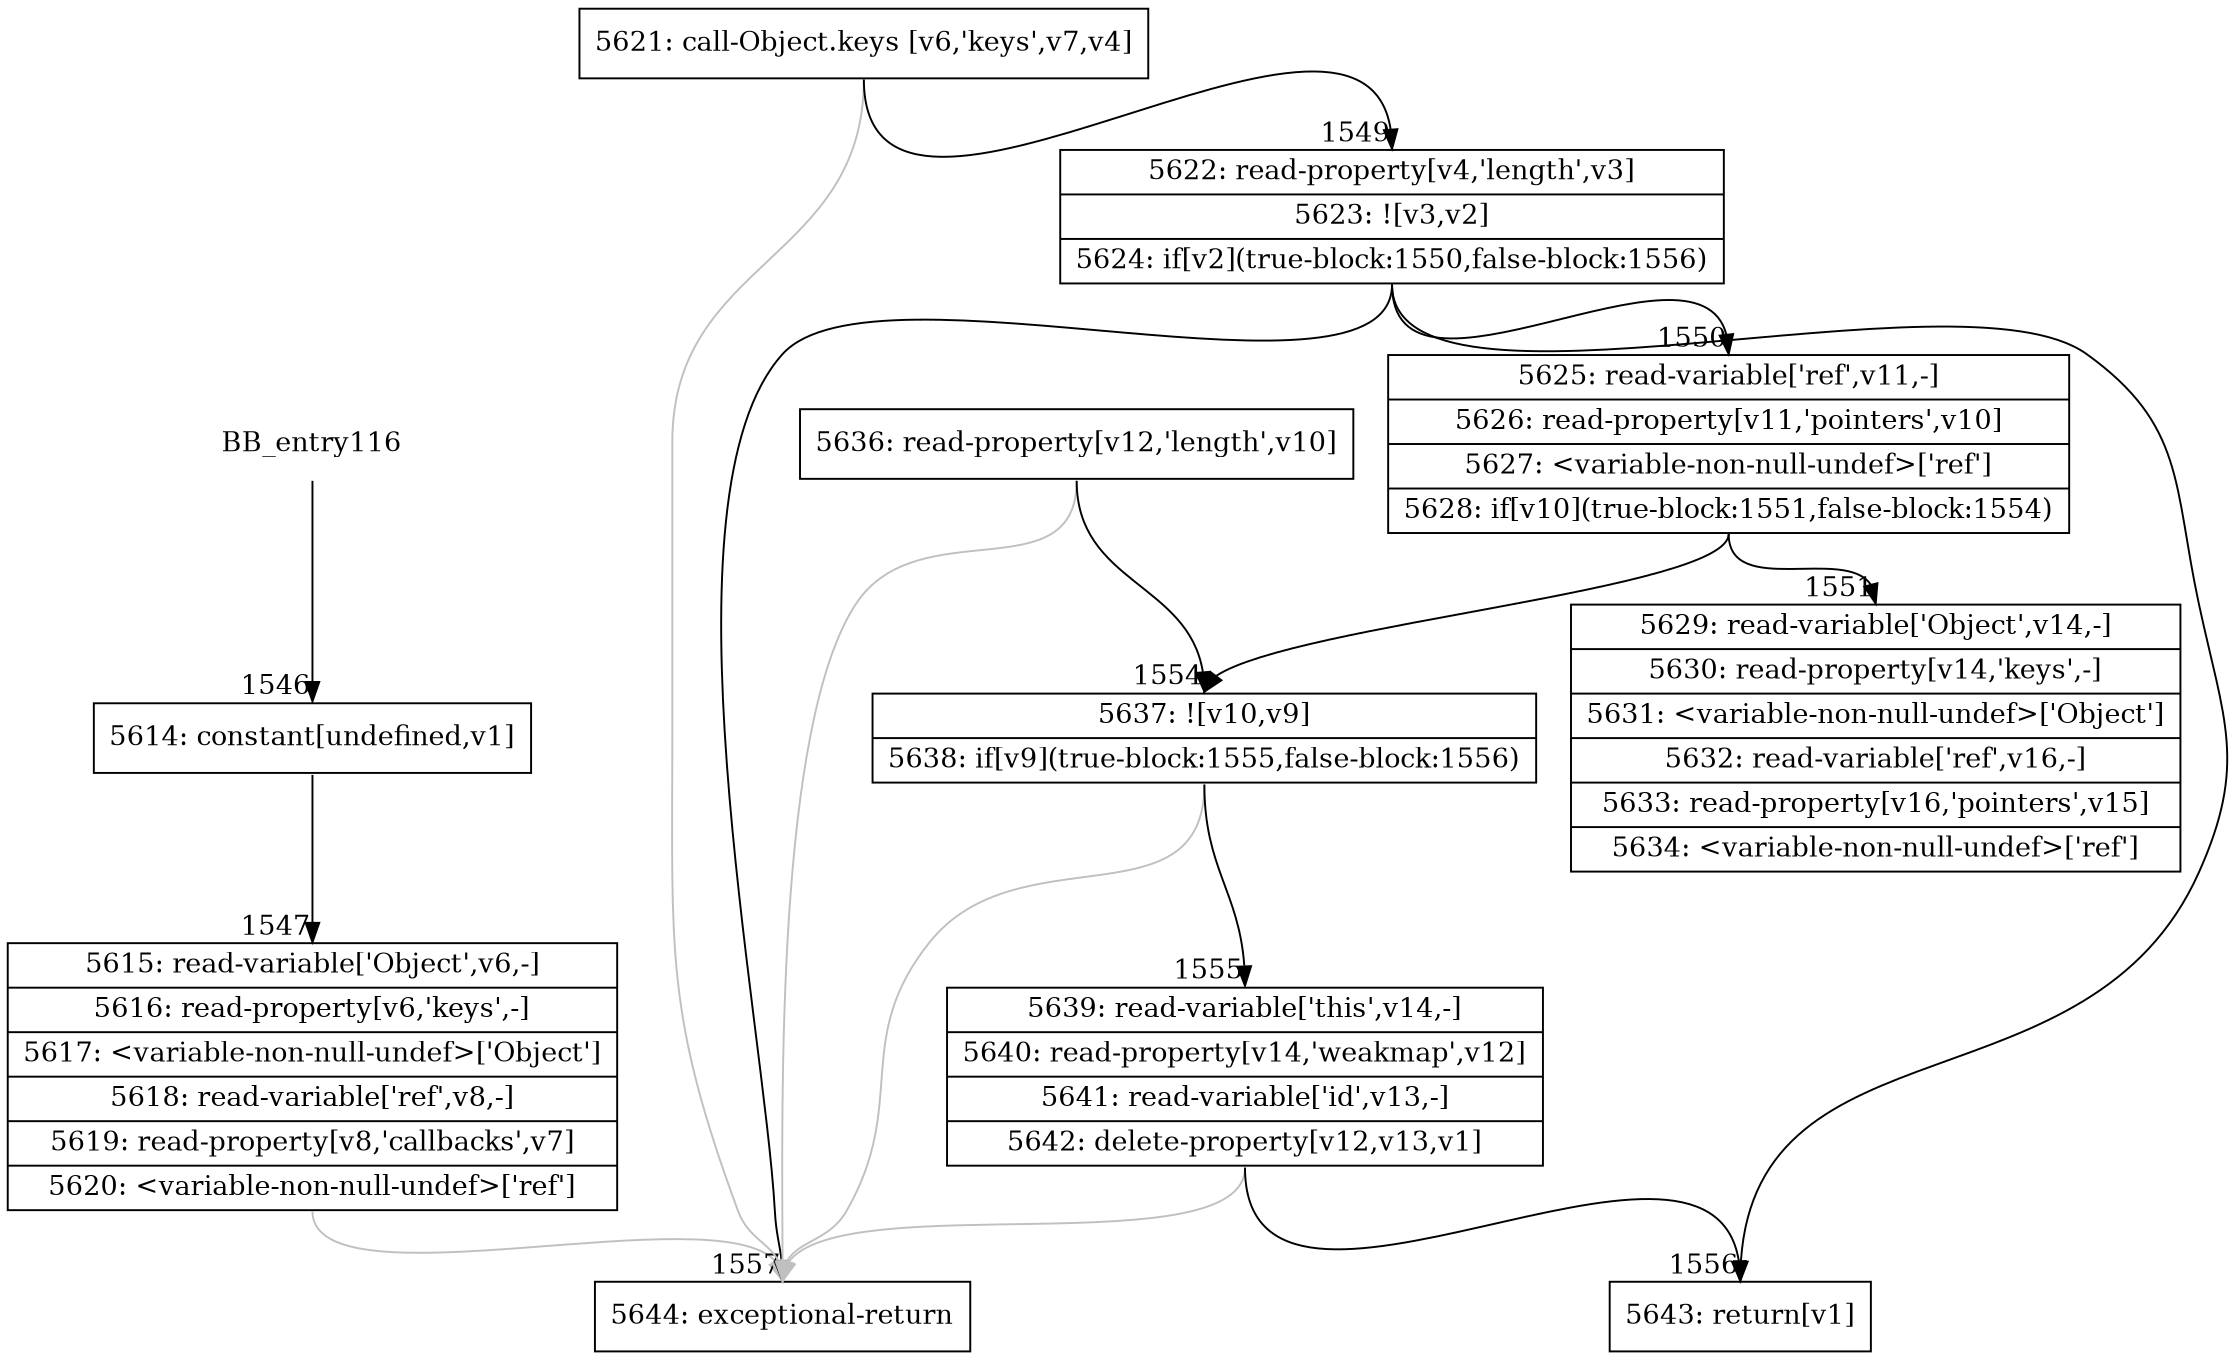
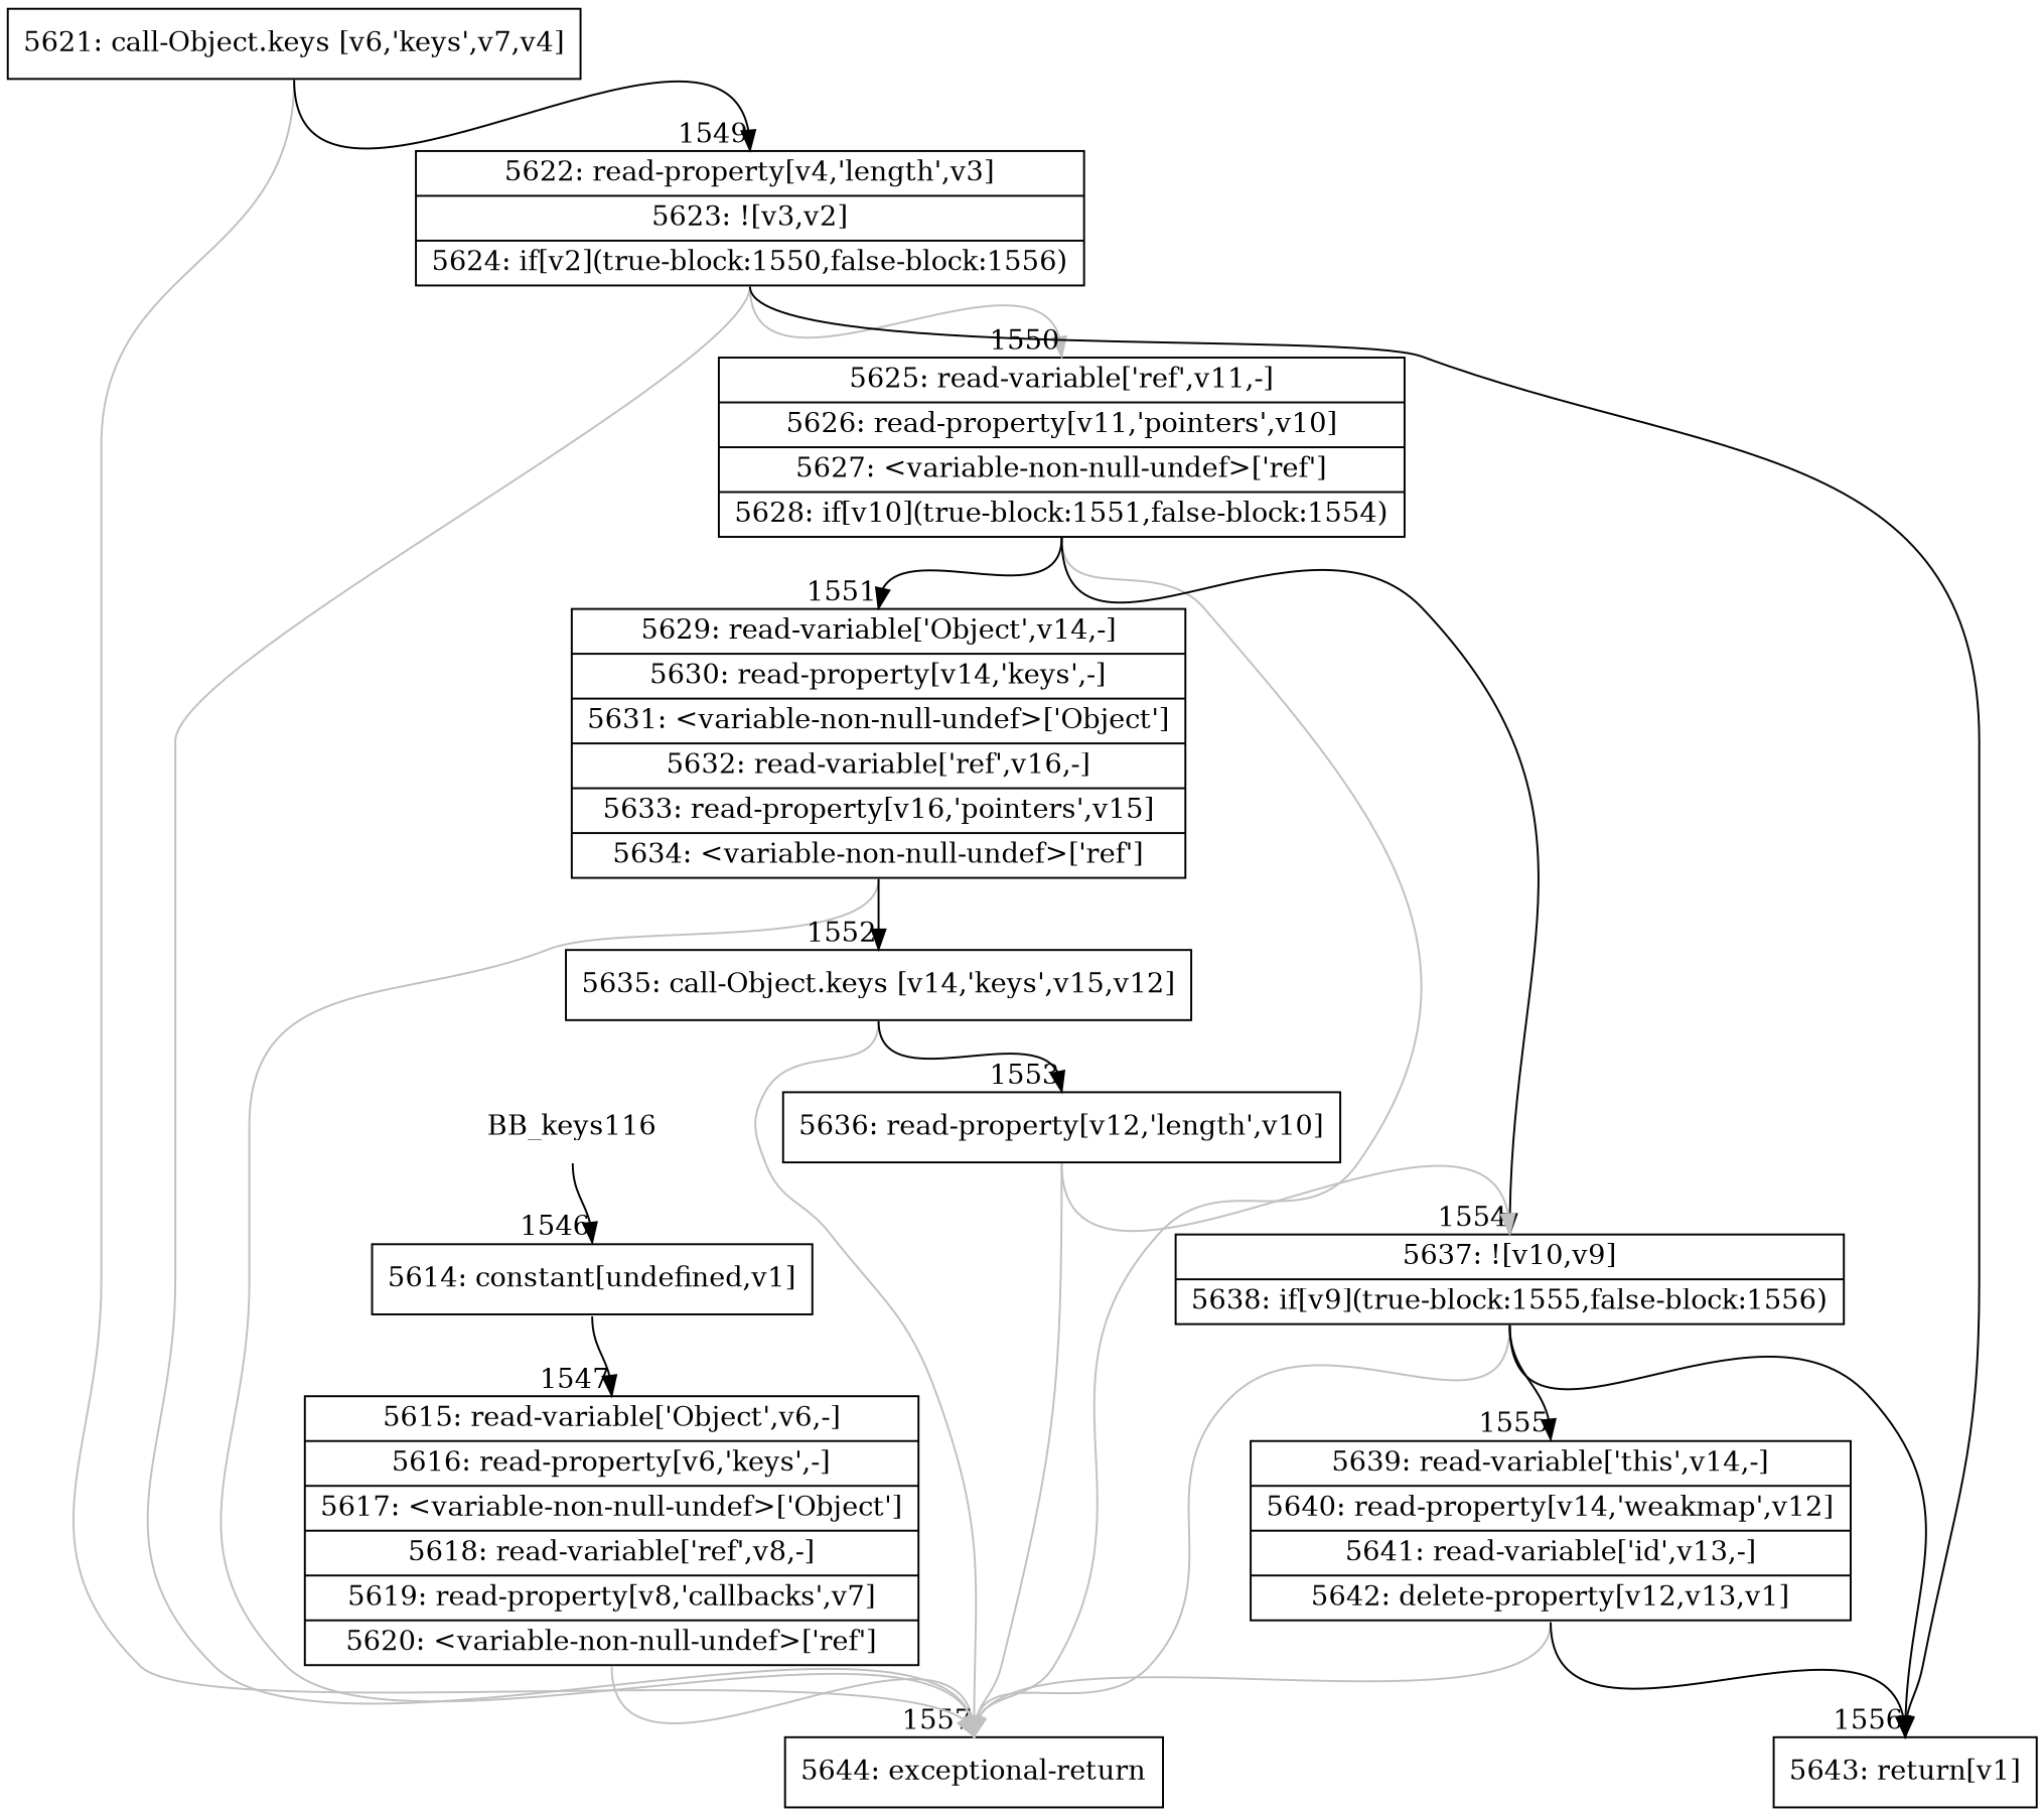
  digraph {
    rankdir=TD
    node [shape=record]
    edge [headport=n tailport=s]
-   BB_entry116 [shape=none]
+   BB_entry116 [shape=none label=BB_keys116]
    n2 [label="{5614: constant[undefined,v1]}"]
    n3 [label="{5615: read-variable['Object',v6,-]|5616: read-property[v6,'keys',-]|5617: \<variable-non-null-undef\>['Object']|5618: read-variable['ref',v8,-]|5619: read-property[v8,'callbacks',v7]|5620: \<variable-non-null-undef\>['ref']}"]
    n4 [label="{5644: exceptional-return}"]
    n5 [label="{5621: call-Object.keys [v6,'keys',v7,v4]}"]
    n6 [label="{5622: read-property[v4,'length',v3]|5623: ![v3,v2]|5624: if[v2](true-block:1550,false-block:1556)}"]
    n7 [label="{5625: read-variable['ref',v11,-]|5626: read-property[v11,'pointers',v10]|5627: \<variable-non-null-undef\>['ref']|5628: if[v10](true-block:1551,false-block:1554)}"]
    n8 [label="{5643: return[v1]}"]
    n9 [label="{5637: ![v10,v9]|5638: if[v9](true-block:1555,false-block:1556)}"]
    n10 [label="{5629: read-variable['Object',v14,-]|5630: read-property[v14,'keys',-]|5631: \<variable-non-null-undef\>['Object']|5632: read-variable['ref',v16,-]|5633: read-property[v16,'pointers',v15]|5634: \<variable-non-null-undef\>['ref']}"]
    n11 [label="{5639: read-variable['this',v14,-]|5640: read-property[v14,'weakmap',v12]|5641: read-variable['id',v13,-]|5642: delete-property[v12,v13,v1]}"]
+   n12 [label="{5635: call-Object.keys [v14,'keys',v15,v12]}"]
    n13 [label="{5636: read-property[v12,'length',v10]}"]
    BB_entry116 -> n2 [headlabel="    1546"]
    n2 -> n3 [headlabel="      1547"]
    n3 -> n4 [color=gray headlabel="      1557"]
    n5 -> n4 [color=gray]
    n5 -> n6 [headlabel="      1549"]
-   n6 -> n4 [color=black]
-   n6 -> n7 [headlabel="      1550"]
+   n6 -> n4 [color=gray]
+   n6 -> n7 [headlabel="      1550" color=gray]
    n6 -> n8 [headlabel="      1556"]
+   n7 -> n4 [color=gray]
    n7 -> n9 [headlabel="      1554"]
    n7 -> n10 [headlabel="      1551"]
    n9 -> n4 [color=gray]
+   n9 -> n8
    n9 -> n11 [headlabel="      1555"]
+   n10 -> n4 [color=gray]
+   n10 -> n12 [headlabel="      1552"]
    n11 -> n4 [color=gray]
    n11 -> n8
+   n12 -> n4 [color=gray]
+   n12 -> n13 [headlabel="      1553"]
    n13 -> n4 [color=gray]
-   n13 -> n9
+   n13 -> n9 [color=gray]
  }
